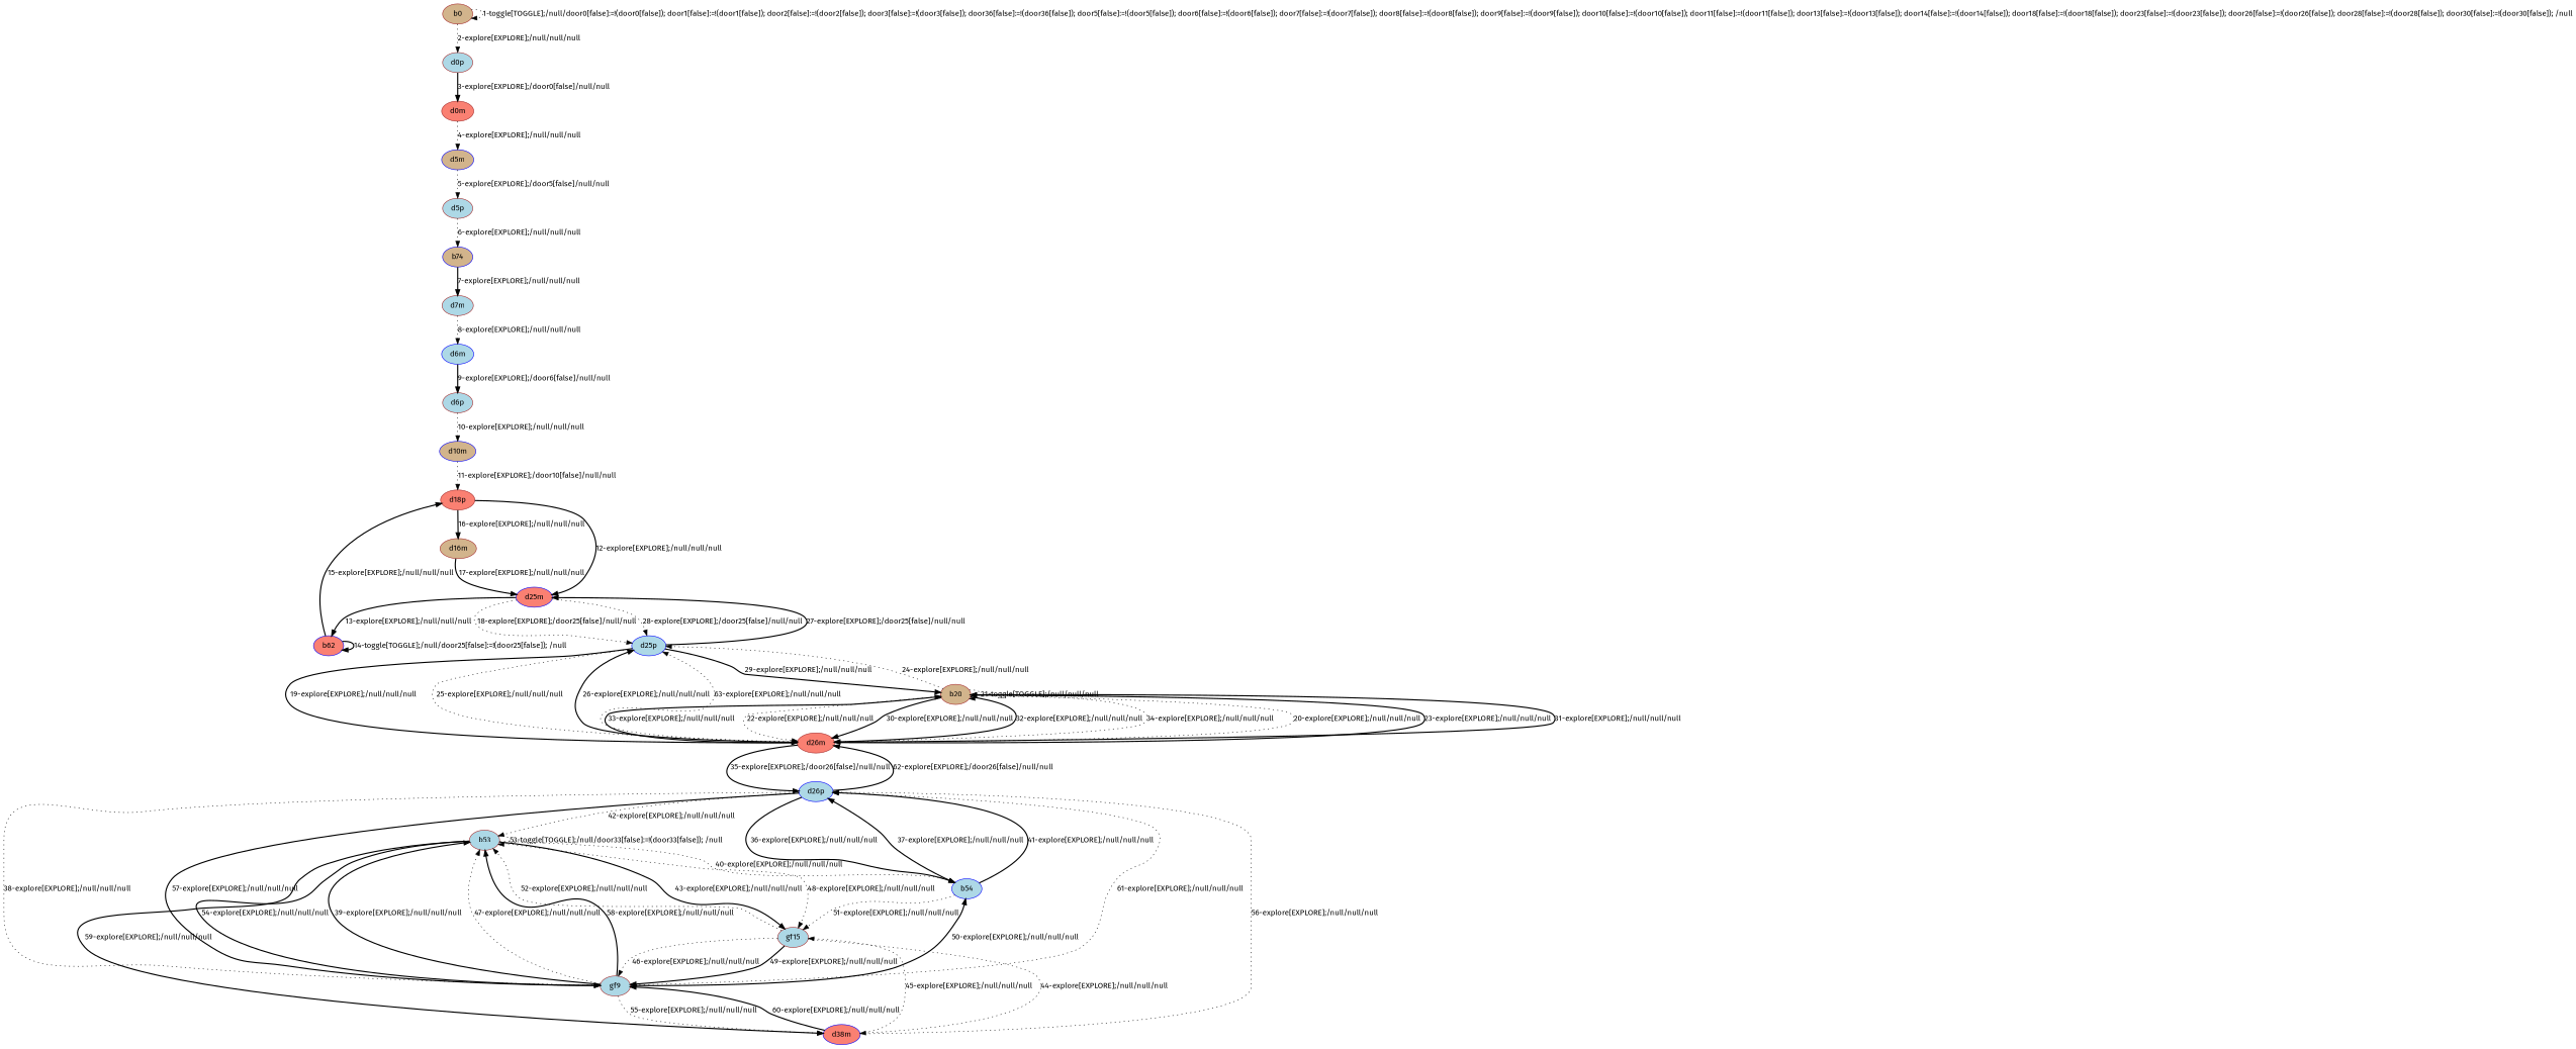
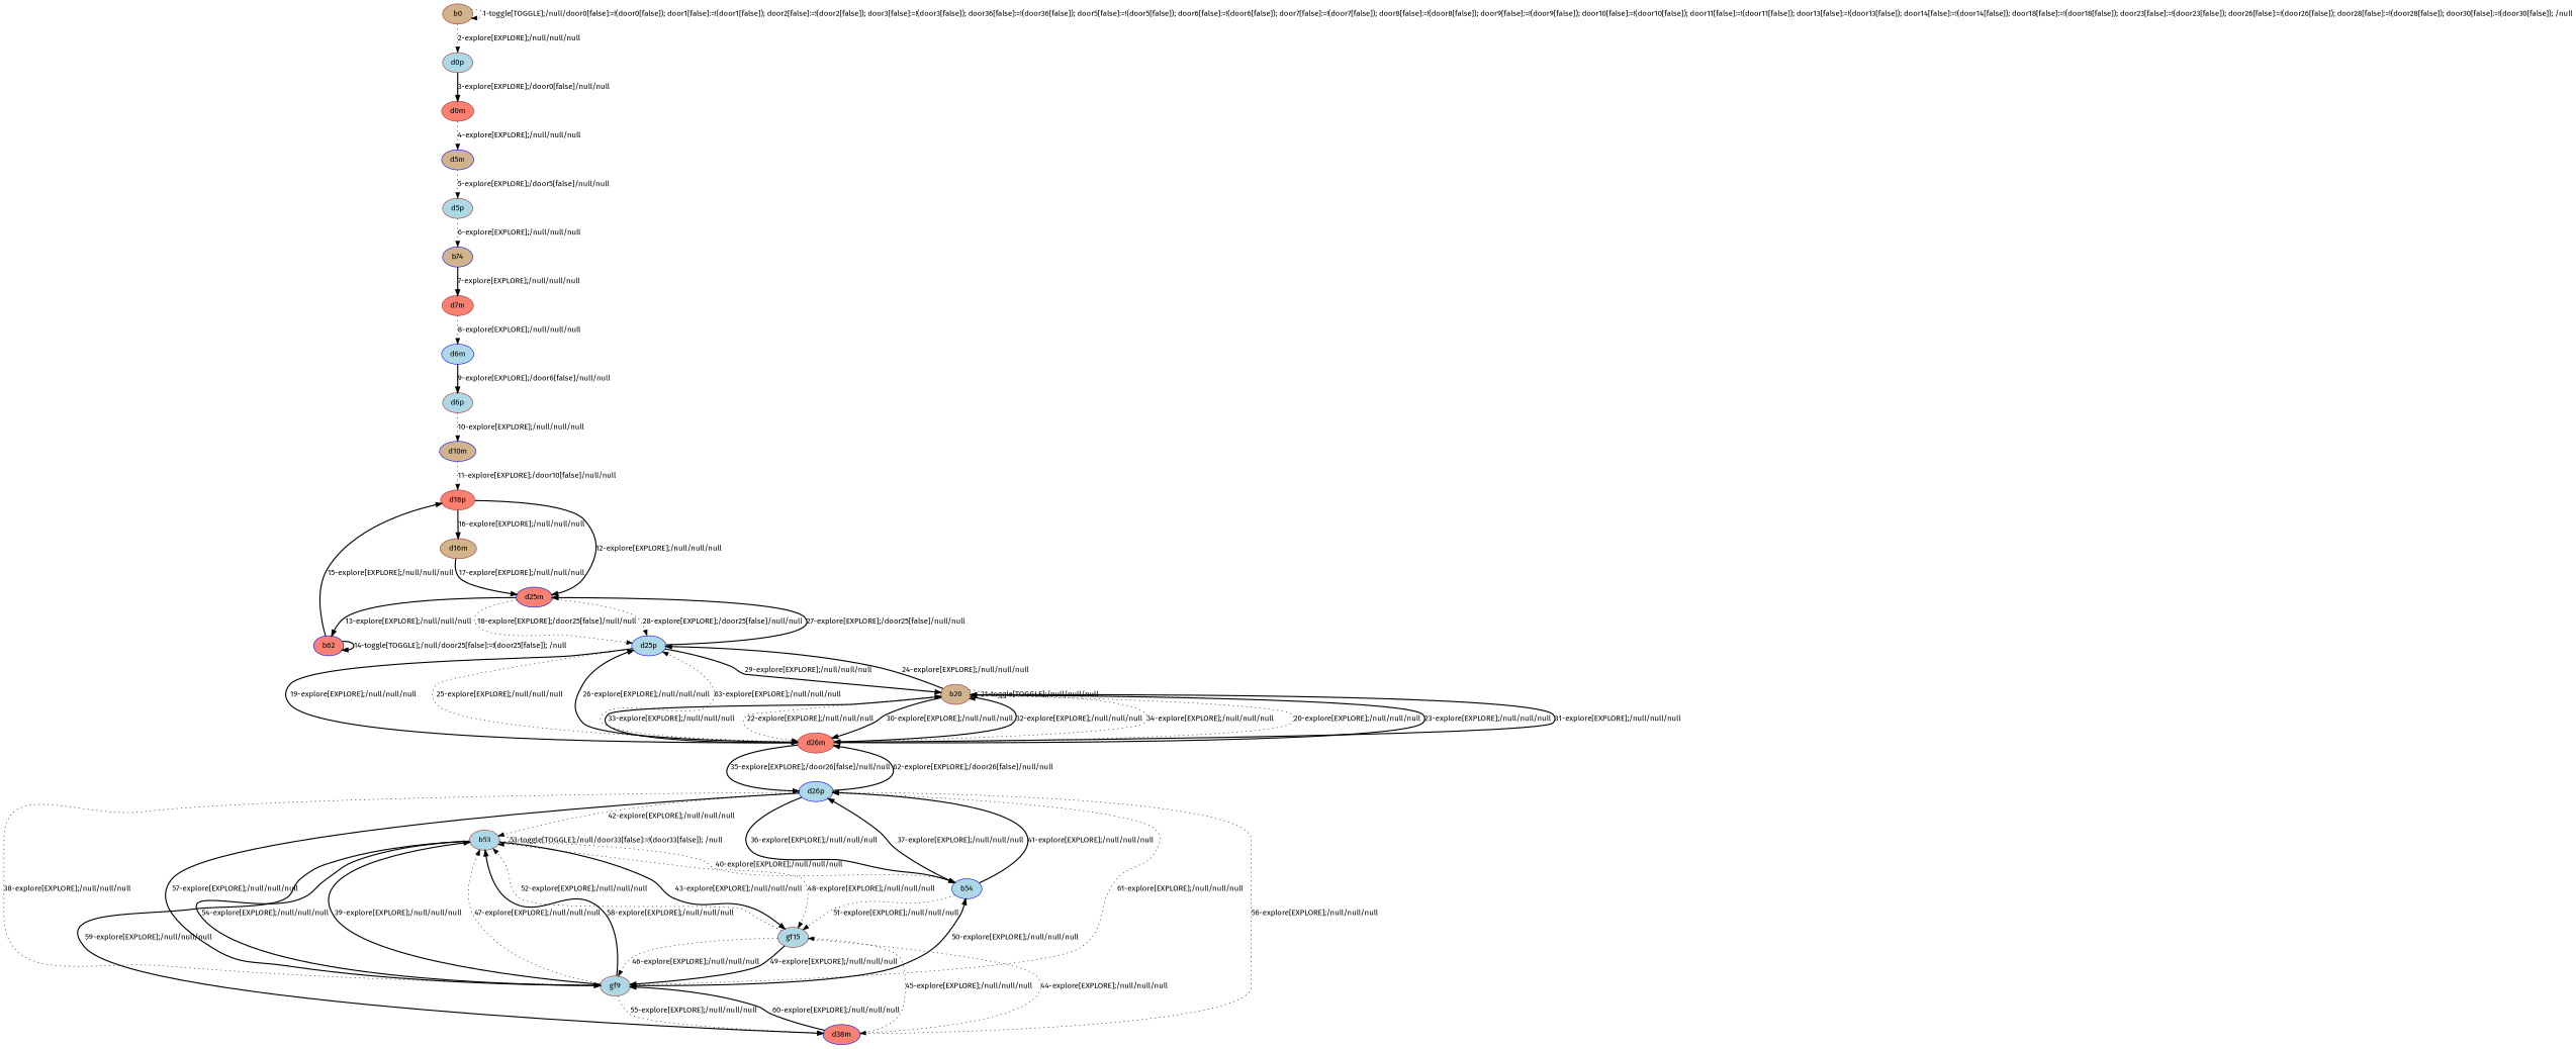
  digraph {
    fontname="Fira Sans"
    node [color=brown fillcolor=lightblue fontname="Fira Sans" style=filled]
    edge [fontname="Fira Sans" style=bold]
    b0 [fillcolor=tan]
    d0p
    d0m [fillcolor=salmon]
    d5m [color=blue fillcolor=tan]
    d5p
    b74 [color=blue fillcolor=tan]
-   d7m
+   d7m [fillcolor=salmon]
    d6m [color=blue]
    d6p
    d10m [color=blue fillcolor=tan]
    n11 [fillcolor=salmon label=d18p]
    d25m [color=blue fillcolor=salmon]
    d16m [fillcolor=tan]
    b62 [color=blue fillcolor=salmon]
    d25p [color=blue]
    d26m [fillcolor=salmon]
    b20 [fillcolor=tan]
    d26p [color=blue]
    b54 [color=blue]
    gf9
    b53
    gf15
    n23 [color=blue fillcolor=salmon label=d38m]
    b0 -> b0 [label="1-toggle[TOGGLE];/null/door0[false]:=!(door0[false]); door1[false]:=!(door1[false]); door2[false]:=!(door2[false]); door3[false]:=!(door3[false]); door36[false]:=!(door36[false]); door5[false]:=!(door5[false]); door6[false]:=!(door6[false]); door7[false]:=!(door7[false]); door8[false]:=!(door8[false]); door9[false]:=!(door9[false]); door10[false]:=!(door10[false]); door11[false]:=!(door11[false]); door13[false]:=!(door13[false]); door14[false]:=!(door14[false]); door18[false]:=!(door18[false]); door23[false]:=!(door23[false]); door26[false]:=!(door26[false]); door28[false]:=!(door28[false]); door30[false]:=!(door30[false]); /null" style=dotted]
    b0 -> d0p [label="2-explore[EXPLORE];/null/null/null" style=dotted]
    d0p -> d0m [label="3-explore[EXPLORE];/door0[false]/null/null"]
    d0m -> d5m [label="4-explore[EXPLORE];/null/null/null" style=dotted]
    d5m -> d5p [label="5-explore[EXPLORE];/door5[false]/null/null" style=dotted]
    d5p -> b74 [label="6-explore[EXPLORE];/null/null/null" style=dotted]
    b74 -> d7m [label="7-explore[EXPLORE];/null/null/null"]
    d7m -> d6m [label="8-explore[EXPLORE];/null/null/null" style=dotted]
    d6m -> d6p [label="9-explore[EXPLORE];/door6[false]/null/null"]
    d6p -> d10m [label="10-explore[EXPLORE];/null/null/null" style=dotted]
    d10m -> n11 [label="11-explore[EXPLORE];/door10[false]/null/null" style=dotted]
    n11 -> d25m [label="12-explore[EXPLORE];/null/null/null"]
    n11 -> d16m [label="16-explore[EXPLORE];/null/null/null"]
    d25m -> b62 [label="13-explore[EXPLORE];/null/null/null"]
    d25m -> d25p [label="18-explore[EXPLORE];/door25[false]/null/null" style=dotted]
    d25m -> d25p [label="28-explore[EXPLORE];/door25[false]/null/null" style=dotted]
    d16m -> d25m [label="17-explore[EXPLORE];/null/null/null"]
    b62 -> n11 [label="15-explore[EXPLORE];/null/null/null"]
    b62 -> b62 [label="14-toggle[TOGGLE];/null/door25[false]:=!(door25[false]); /null"]
    d25p -> d25m [label="27-explore[EXPLORE];/door25[false]/null/null"]
    d25p -> d26m [label="19-explore[EXPLORE];/null/null/null"]
    d25p -> d26m [label="25-explore[EXPLORE];/null/null/null" style=dotted]
    d25p -> b20 [label="29-explore[EXPLORE];/null/null/null"]
    d26m -> d25p [label="26-explore[EXPLORE];/null/null/null"]
    d26m -> d25p [label="63-explore[EXPLORE];/null/null/null" style=dotted]
    d26m -> b20 [label="20-explore[EXPLORE];/null/null/null" style=dotted]
    d26m -> b20 [label="23-explore[EXPLORE];/null/null/null"]
    d26m -> b20 [label="31-explore[EXPLORE];/null/null/null"]
    d26m -> b20 [label="33-explore[EXPLORE];/null/null/null"]
    d26m -> d26p [label="35-explore[EXPLORE];/door26[false]/null/null"]
-   b20 -> d25p [label="24-explore[EXPLORE];/null/null/null" style=dotted]
+   b20 -> d25p [label="24-explore[EXPLORE];/null/null/null"]
    b20 -> d26m [label="22-explore[EXPLORE];/null/null/null" style=dotted]
    b20 -> d26m [label="30-explore[EXPLORE];/null/null/null"]
    b20 -> d26m [label="32-explore[EXPLORE];/null/null/null"]
    b20 -> d26m [label="34-explore[EXPLORE];/null/null/null" style=dotted]
    b20 -> b20 [label="21-toggle[TOGGLE];/null/null/null" style=dotted]
    d26p -> d26m [label="62-explore[EXPLORE];/door26[false]/null/null"]
    d26p -> b54 [label="36-explore[EXPLORE];/null/null/null"]
    d26p -> gf9 [label="38-explore[EXPLORE];/null/null/null" style=dotted]
    d26p -> gf9 [label="57-explore[EXPLORE];/null/null/null"]
    d26p -> b53 [label="42-explore[EXPLORE];/null/null/null" style=dotted]
    b54 -> d26p [label="37-explore[EXPLORE];/null/null/null"]
    b54 -> d26p [label="41-explore[EXPLORE];/null/null/null"]
    b54 -> gf15 [label="51-explore[EXPLORE];/null/null/null" style=dotted]
    gf9 -> d26p [label="61-explore[EXPLORE];/null/null/null" style=dotted]
    gf9 -> b54 [label="50-explore[EXPLORE];/null/null/null"]
    gf9 -> b53 [label="39-explore[EXPLORE];/null/null/null"]
    gf9 -> b53 [label="47-explore[EXPLORE];/null/null/null" style=dotted]
    gf9 -> b53 [label="58-explore[EXPLORE];/null/null/null"]
    gf9 -> n23 [label="55-explore[EXPLORE];/null/null/null" style=dotted]
    b53 -> b54 [label="40-explore[EXPLORE];/null/null/null" style=dotted]
    b53 -> gf9 [label="54-explore[EXPLORE];/null/null/null"]
    b53 -> b53 [label="53-toggle[TOGGLE];/null/door33[false]:=!(door33[false]); /null" style=dotted]
    b53 -> gf15 [label="43-explore[EXPLORE];/null/null/null"]
    b53 -> gf15 [label="48-explore[EXPLORE];/null/null/null" style=dotted]
    b53 -> n23 [label="59-explore[EXPLORE];/null/null/null"]
    gf15 -> gf9 [label="46-explore[EXPLORE];/null/null/null" style=dotted]
    gf15 -> gf9 [label="49-explore[EXPLORE];/null/null/null"]
    gf15 -> b53 [label="52-explore[EXPLORE];/null/null/null" style=dotted]
    gf15 -> n23 [label="44-explore[EXPLORE];/null/null/null" style=dotted]
    n23 -> d26p [label="56-explore[EXPLORE];/null/null/null" style=dotted]
    n23 -> gf9 [label="60-explore[EXPLORE];/null/null/null"]
    n23 -> gf15 [label="45-explore[EXPLORE];/null/null/null" style=dotted]
  }
